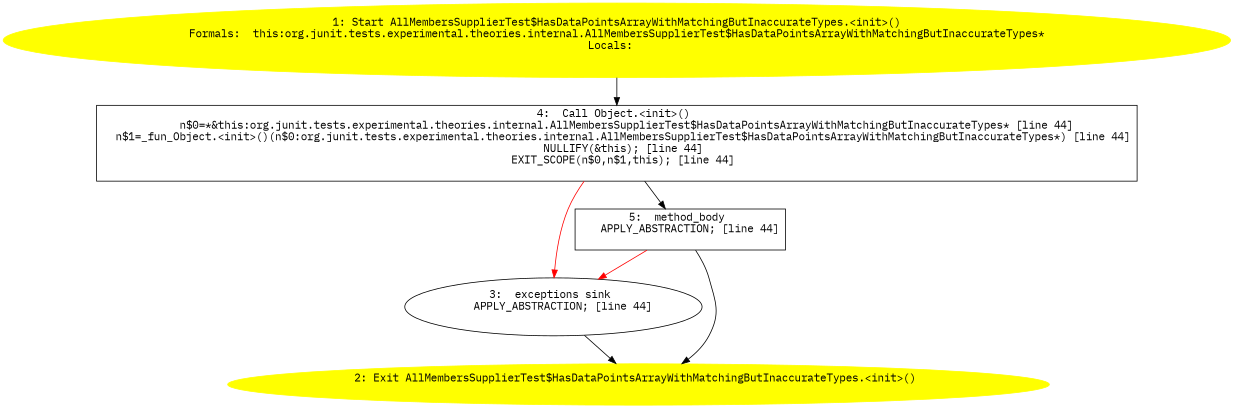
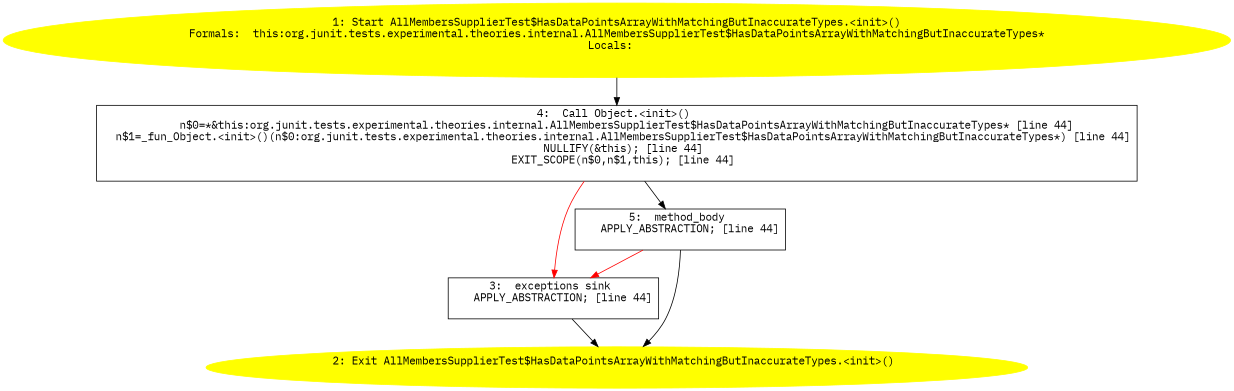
  digraph {
    fontname="IBM Plex Mono"
    node [fontname="IBM Plex Mono" shape=box]
    edge [fontname="IBM Plex Mono"]
    n1 [color=yellow label="1: Start AllMembersSupplierTest$HasDataPointsArrayWithMatchingButInaccurateTypes.<init>()\nFormals:  this:org.junit.tests.experimental.theories.internal.AllMembersSupplierTest$HasDataPointsArrayWithMatchingButInaccurateTypes*\nLocals:  \n  " style=filled shape=""]
    n2 [label="4:  Call Object.<init>() \n   n$0=*&this:org.junit.tests.experimental.theories.internal.AllMembersSupplierTest$HasDataPointsArrayWithMatchingButInaccurateTypes* [line 44]\n  n$1=_fun_Object.<init>()(n$0:org.junit.tests.experimental.theories.internal.AllMembersSupplierTest$HasDataPointsArrayWithMatchingButInaccurateTypes*) [line 44]\n  NULLIFY(&this); [line 44]\n  EXIT_SCOPE(n$0,n$1,this); [line 44]\n "]
-   n3 [label="3:  exceptions sink \n   APPLY_ABSTRACTION; [line 44]\n " shape=ellipse]
+   n3 [label="3:  exceptions sink \n   APPLY_ABSTRACTION; [line 44]\n "]
    n4 [label="5:  method_body \n   APPLY_ABSTRACTION; [line 44]\n "]
    n5 [color=yellow label="2: Exit AllMembersSupplierTest$HasDataPointsArrayWithMatchingButInaccurateTypes.<init>() \n  " style=filled shape=""]
    n1 -> n2
    n2 -> n3 [color=red]
    n2 -> n4
    n3 -> n5
    n4 -> n3 [color=red]
    n4 -> n5
  }
